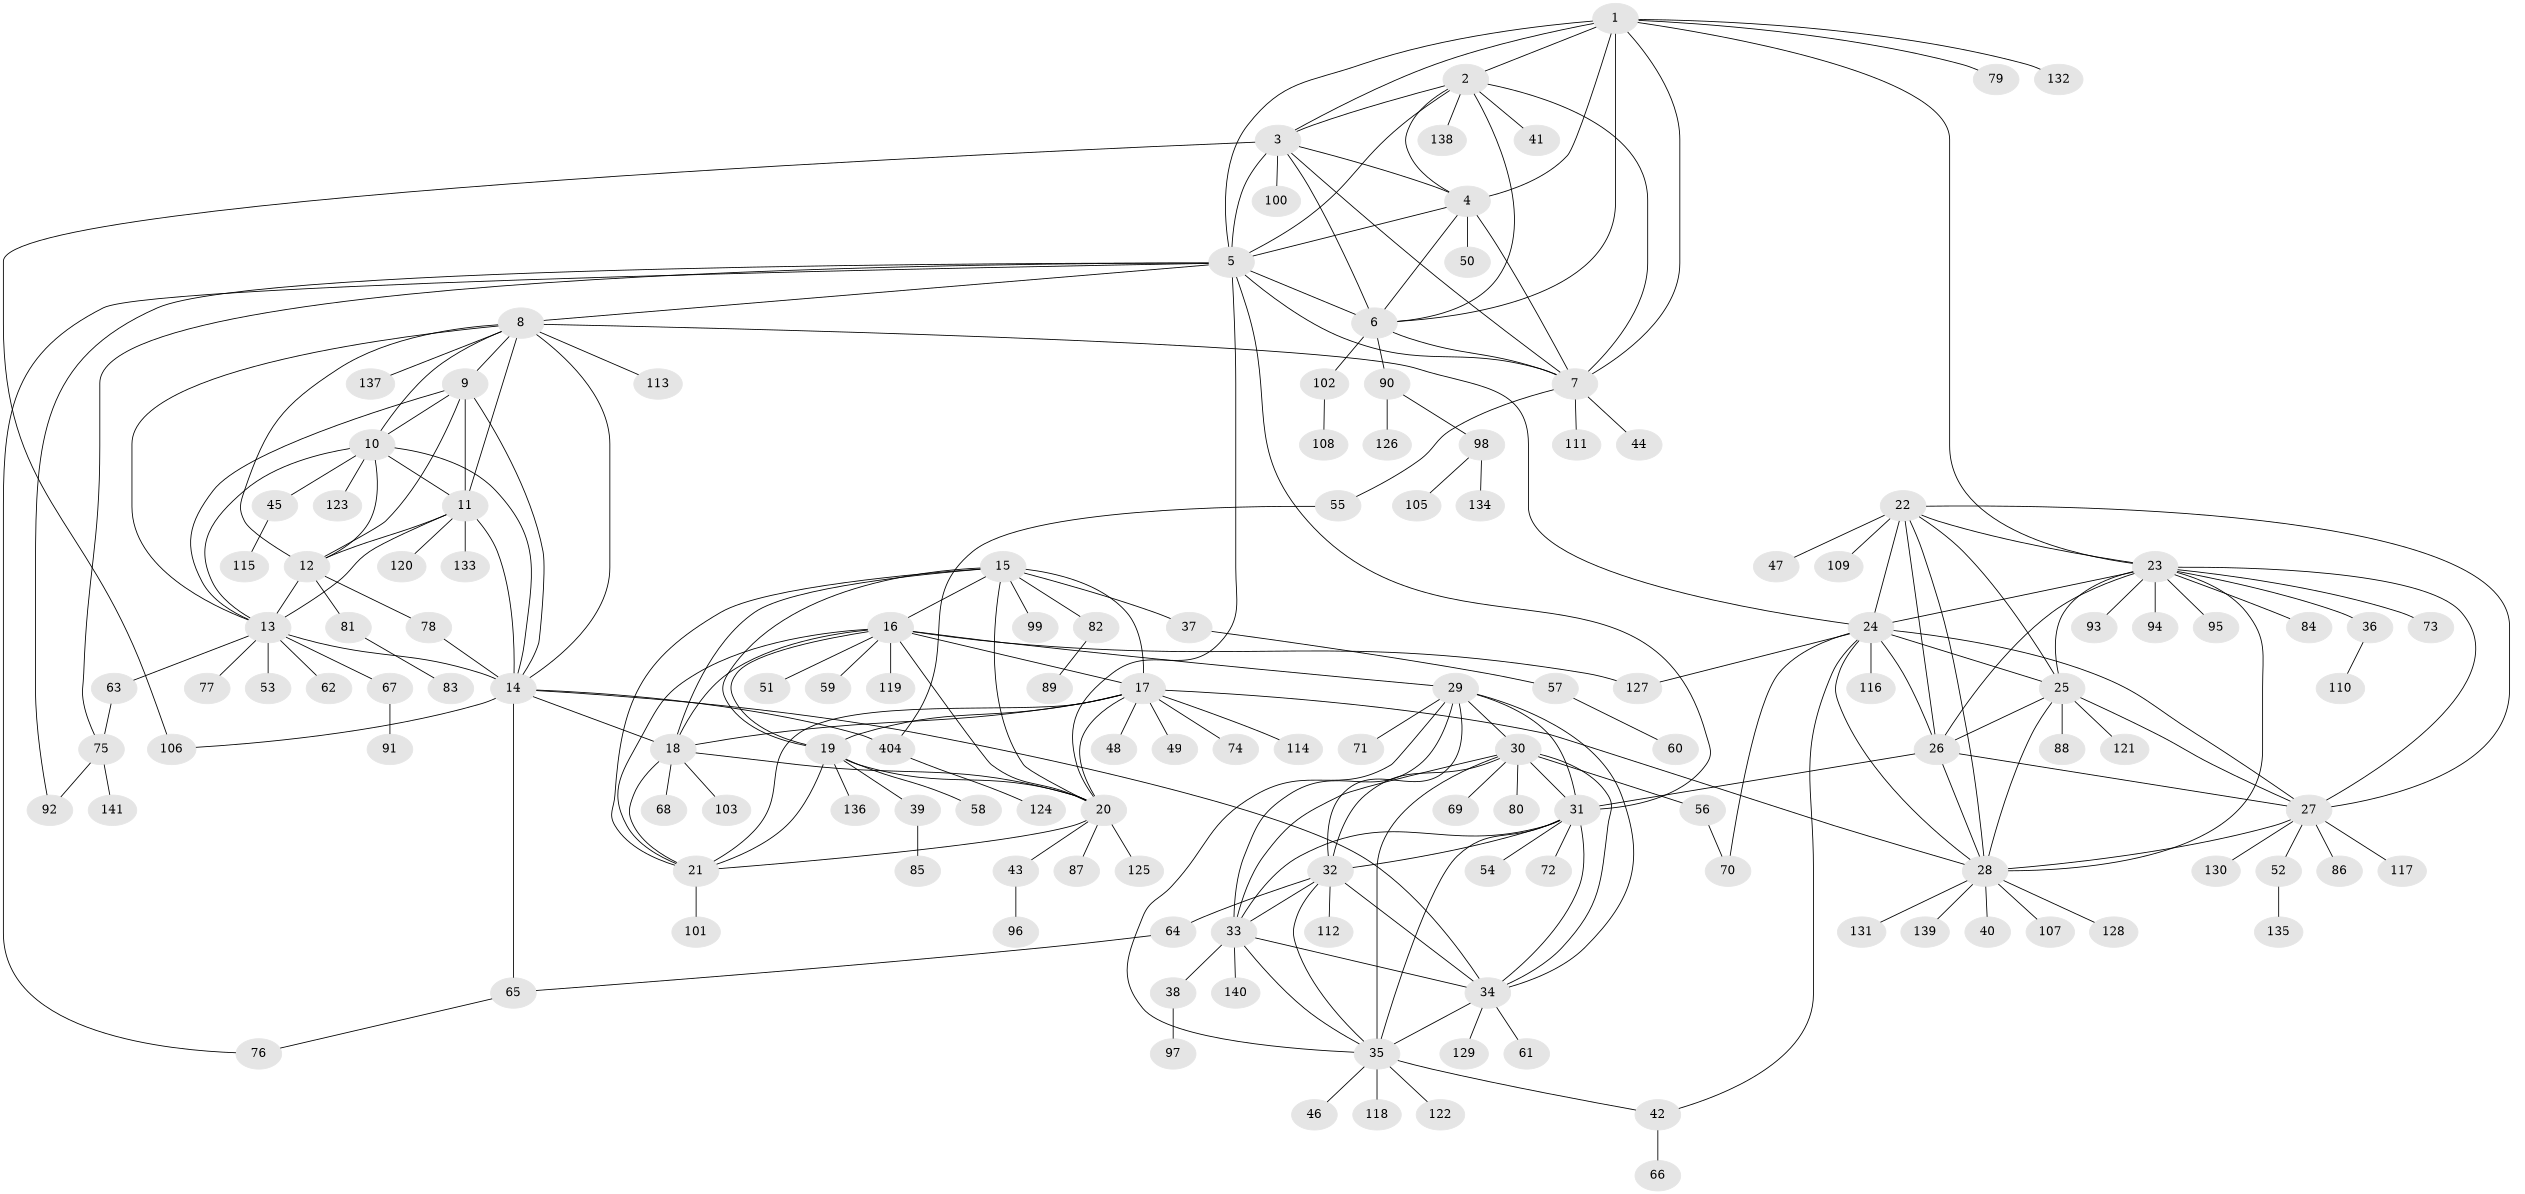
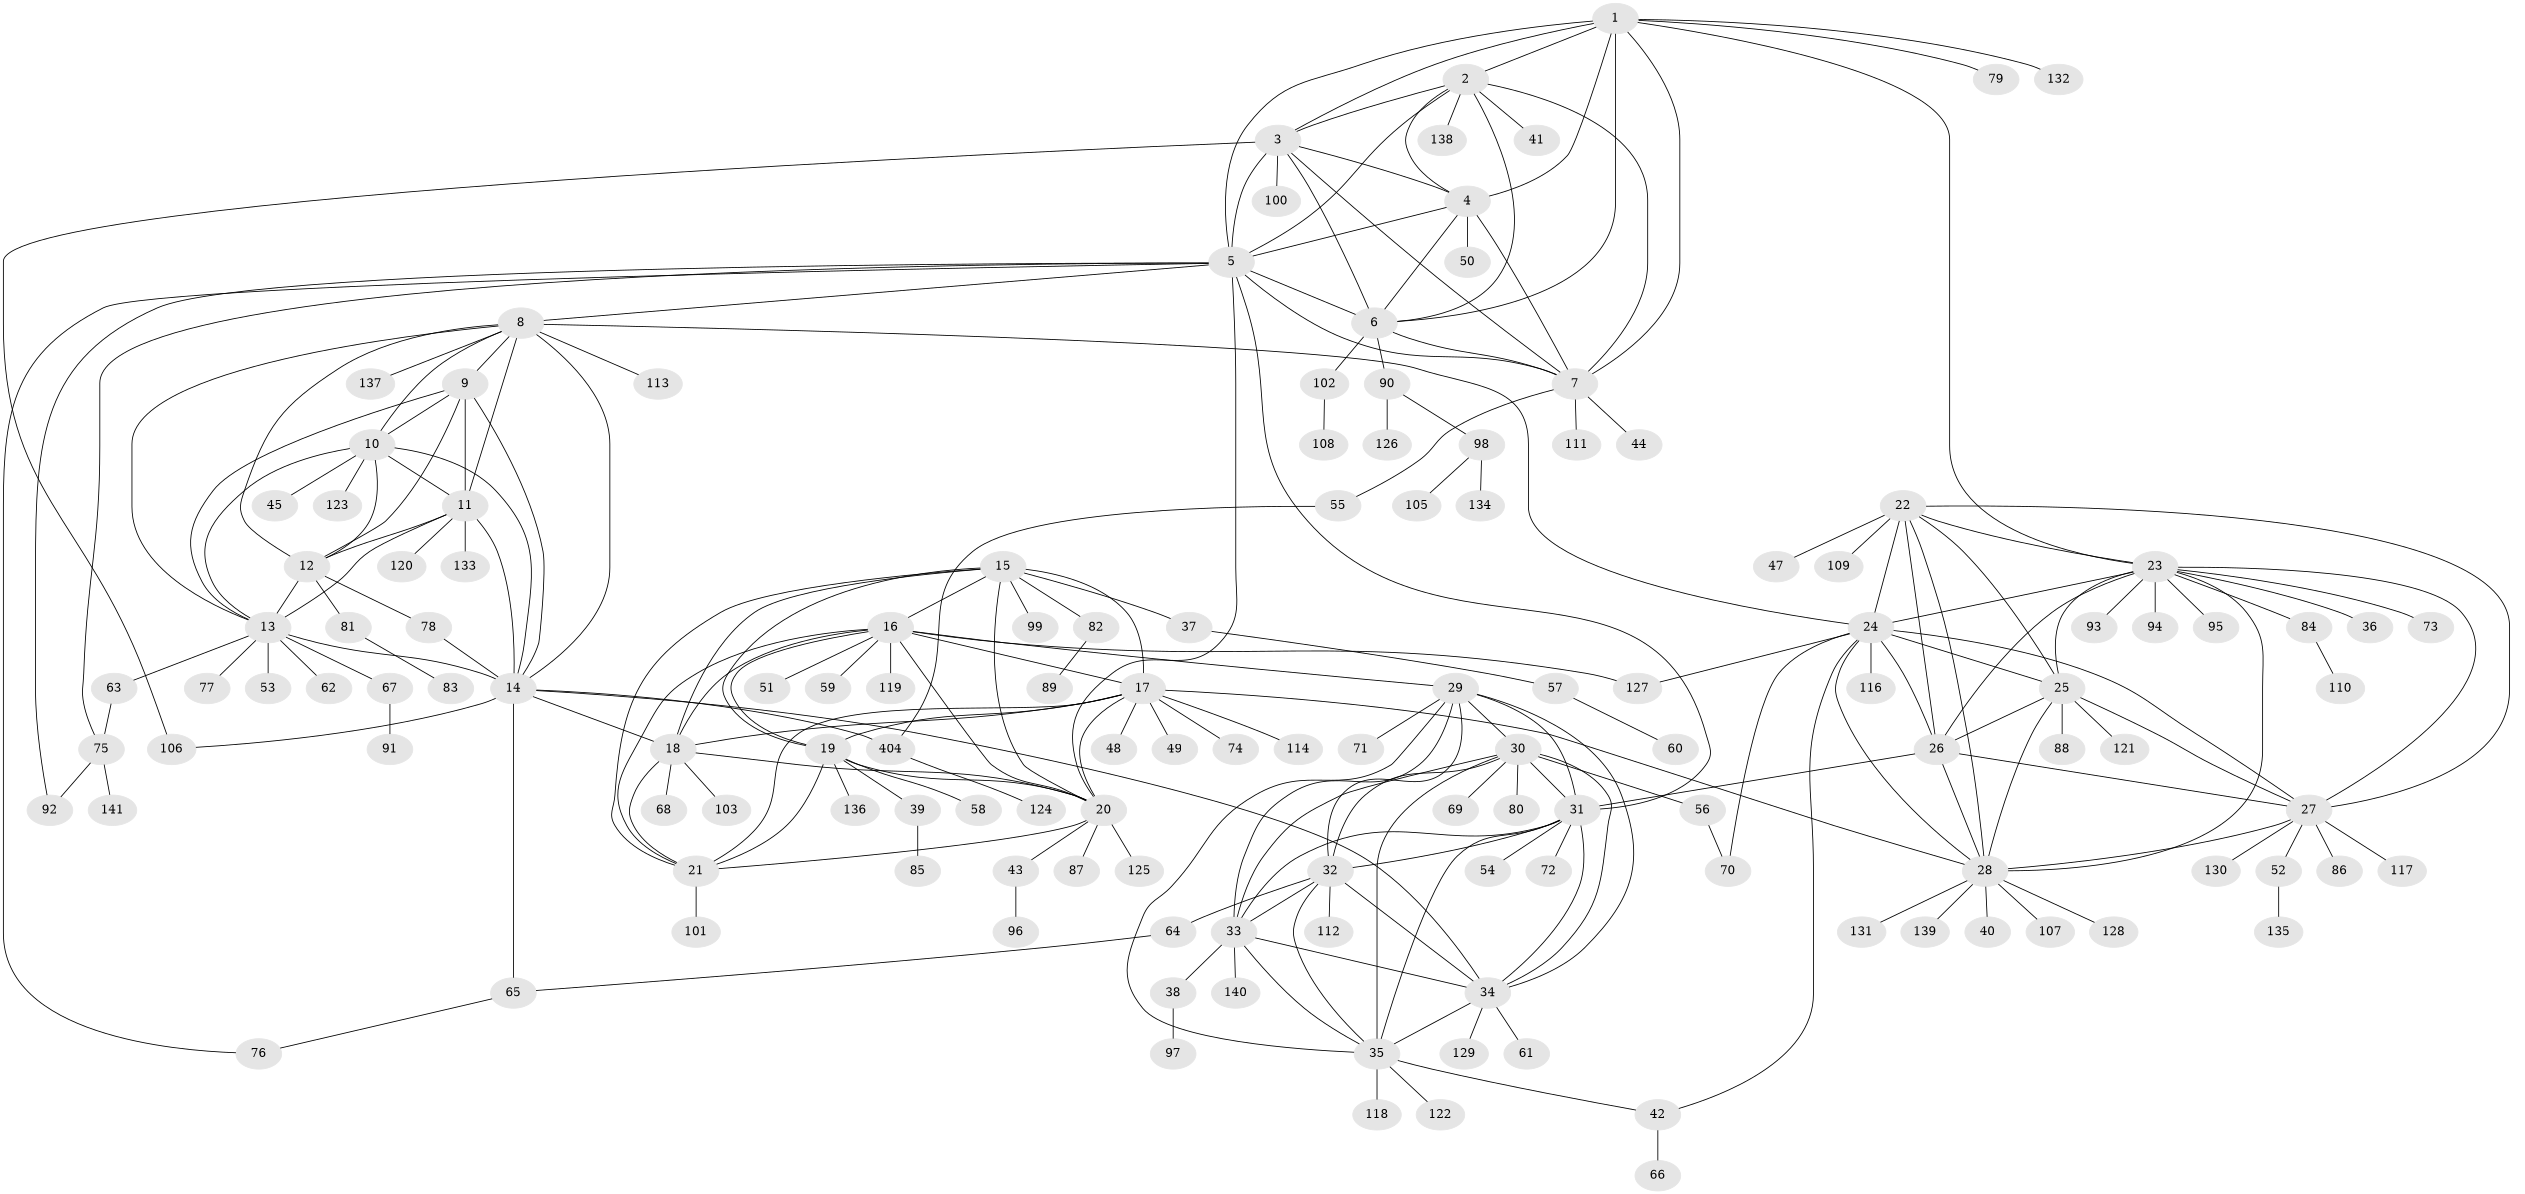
  graph {
    node [color=gray90 style=filled]
    1
    2
    3
    4
    5
    6
    7
    23
    79
    132
    41
    138
    100
    106
    50
    8
    20
    31
    75
    76
    92
    90
    102
    44
    55
    111
    24
    28
    25
    26
    27
    36
    73
    84
    93
    94
    95
    9
    10
    11
    12
    13
    14
    113
    137
    21
    43
    87
    125
    34
    32
    33
    35
    54
    72
    141
    98
    126
    108
    n60 [label=404]
    45
    123
    120
    133
    78
    81
    53
    62
    63
    67
    77
    18
    65
    127
    42
    70
    116
-   115
    83
    91
    68
    103
    61
    129
    124
    15
    16
    17
    19
    37
    82
    99
    29
    51
    59
    119
    48
    49
    74
    114
    39
    58
    136
    101
    57
    89
    30
    71
    40
    107
    128
    131
    139
    85
    96
    22
    47
    109
    88
    121
    52
    86
    117
    130
    110
    66
    135
    56
    69
    80
    64
    112
    38
    140
-   46
    118
    122
    97
    60
    105
    134
    1 -- 2
    1 -- 3
    1 -- 4
    1 -- 5
    1 -- 6
    1 -- 7
    1 -- 23
    1 -- 79
    1 -- 132
    2 -- 3
    2 -- 4
    2 -- 5
    2 -- 6
    2 -- 7
    2 -- 41
    2 -- 138
    3 -- 4
    3 -- 5
    3 -- 6
    3 -- 7
    3 -- 100
    3 -- 106
    4 -- 5
    4 -- 6
    4 -- 7
    4 -- 50
    5 -- 6
    5 -- 7
    5 -- 8
    5 -- 20
    5 -- 31
    5 -- 75
    5 -- 76
    5 -- 92
    6 -- 7
    6 -- 90
    6 -- 102
    7 -- 44
    7 -- 55
    7 -- 111
    23 -- 24
    23 -- 28
    23 -- 25
    23 -- 26
    23 -- 27
    23 -- 36
    23 -- 73
    23 -- 84
    23 -- 93
    23 -- 94
    23 -- 95
    8 -- 24
    8 -- 9
    8 -- 10
    8 -- 11
    8 -- 12
    8 -- 13
    8 -- 14
    8 -- 113
    8 -- 137
    20 -- 21
    20 -- 43
    20 -- 87
    20 -- 125
    31 -- 34
    31 -- 32
    31 -- 33
    31 -- 35
    31 -- 54
    31 -- 72
    75 -- 92
    75 -- 141
    90 -- 98
    90 -- 126
    102 -- 108
    55 -- n60
    24 -- 28
    24 -- 25
    24 -- 26
    24 -- 27
    24 -- 127
    24 -- 42
    24 -- 70
    24 -- 116
    28 -- 40
    28 -- 107
    28 -- 128
    28 -- 131
    28 -- 139
    25 -- 28
    25 -- 26
    25 -- 27
    25 -- 88
    25 -- 121
    26 -- 31
    26 -- 28
    26 -- 27
    27 -- 28
    27 -- 52
    27 -- 86
    27 -- 117
    27 -- 130
-   36 -- 110
+   84 -- 110
    9 -- 10
    9 -- 11
    9 -- 12
    9 -- 13
    9 -- 14
    10 -- 11
    10 -- 12
    10 -- 13
    10 -- 14
    10 -- 45
    10 -- 123
    11 -- 12
    11 -- 13
    11 -- 14
    11 -- 120
    11 -- 133
    12 -- 13
    12 -- 78
    12 -- 81
    13 -- 14
    13 -- 53
    13 -- 62
    13 -- 63
    13 -- 67
    13 -- 77
    14 -- 106
    14 -- 34
    14 -- n60
    14 -- 18
    14 -- 65
    21 -- 101
    43 -- 96
    34 -- 35
    34 -- 61
    34 -- 129
    32 -- 34
    32 -- 33
    32 -- 35
    32 -- 64
    32 -- 112
    33 -- 34
    33 -- 35
    33 -- 38
    33 -- 140
    35 -- 42
-   35 -- 46
    35 -- 118
    35 -- 122
    98 -- 105
    98 -- 134
    n60 -- 124
-   45 -- 115
    78 -- 14
    81 -- 83
    63 -- 75
    67 -- 91
    18 -- 20
    18 -- 21
    18 -- 68
    18 -- 103
    65 -- 76
    42 -- 66
    15 -- 20
    15 -- 21
    15 -- 18
    15 -- 16
    15 -- 17
    15 -- 19
    15 -- 37
    15 -- 82
    15 -- 99
    16 -- 20
    16 -- 21
    16 -- 18
    16 -- 127
    16 -- 17
    16 -- 19
    16 -- 29
    16 -- 51
    16 -- 59
    16 -- 119
    17 -- 20
    17 -- 28
    17 -- 21
    17 -- 18
    17 -- 19
    17 -- 48
    17 -- 49
    17 -- 74
    17 -- 114
    19 -- 20
    19 -- 21
    19 -- 39
    19 -- 58
    19 -- 136
    37 -- 57
    82 -- 89
    29 -- 31
    29 -- 34
    29 -- 32
    29 -- 33
    29 -- 35
    29 -- 30
    29 -- 71
    39 -- 85
    57 -- 60
    30 -- 31
    30 -- 34
    30 -- 32
    30 -- 33
    30 -- 35
    30 -- 56
    30 -- 69
    30 -- 80
    22 -- 23
    22 -- 24
    22 -- 28
    22 -- 25
    22 -- 26
    22 -- 27
    22 -- 47
    22 -- 109
    52 -- 135
    56 -- 70
    64 -- 65
    38 -- 97
  }
